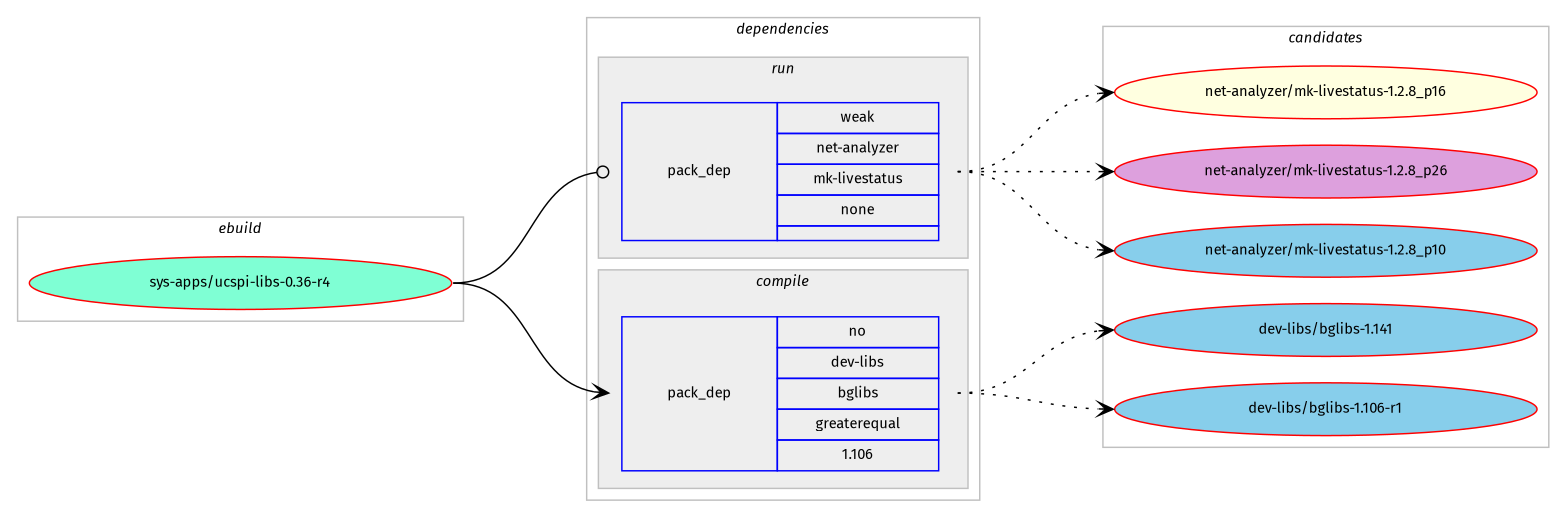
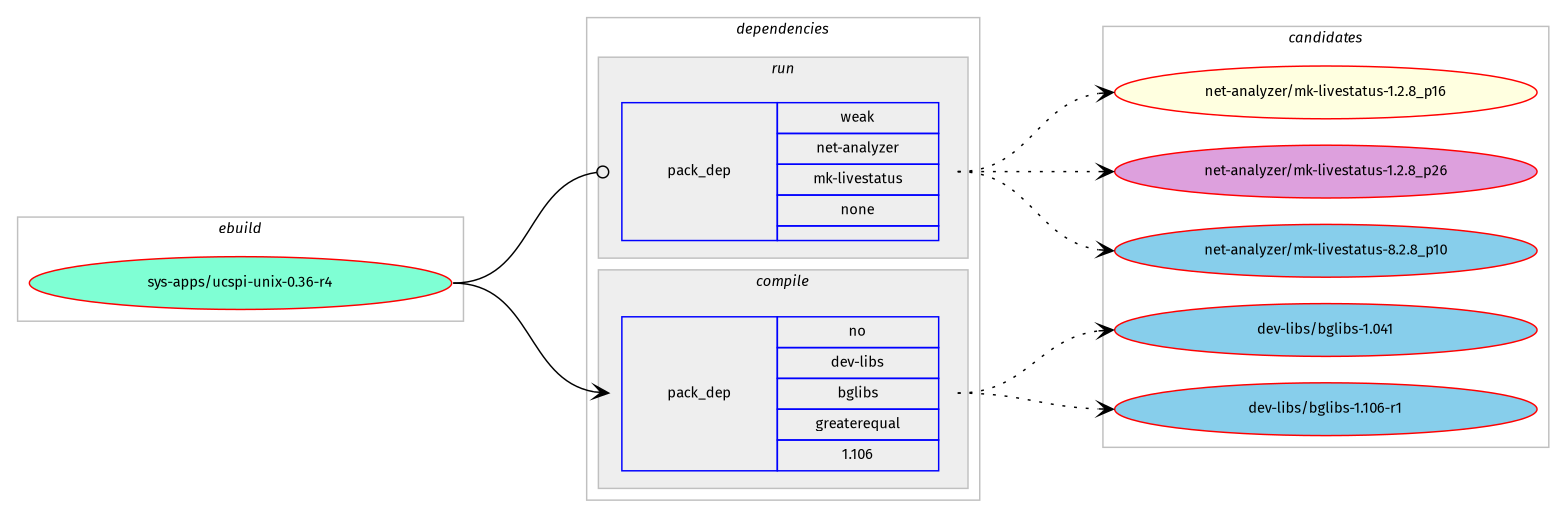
  digraph {
    compound=true
    concentrate=true
    fontname="Fira Sans"
    fontsize=10
    newrank=true
    rankdir=LR
    ranksep=1.5
    node [color=red fillcolor=skyblue fontname="Fira Sans" fontsize=10 style=filled]
    edge [arrowhead=vee fontname="Fira Sans" headport=w style=dotted tailport=e weight=100]
-   n1 [fillcolor=aquamarine label="sys-apps/ucspi-libs-0.36-r4" width=4]
+   n1 [fillcolor=aquamarine label="sys-apps/ucspi-unix-0.36-r4" width=4]
    n2 [color=blue label=<<TABLE BORDER="0" CELLBORDER="1" CELLSPACING="0" CELLPADDING="4" WIDTH="220"><TR><TD ROWSPAN="6" CELLPADDING="30">pack_dep</TD></TR><TR><TD WIDTH="110">no</TD></TR><TR><TD>dev-libs</TD></TR><TR><TD>bglibs</TD></TR><TR><TD>greaterequal</TD></TR><TR><TD>1.106</TD></TR></TABLE>> shape=none fillcolor="" style=""]
    n3 [color=blue label=<<TABLE BORDER="0" CELLBORDER="1" CELLSPACING="0" CELLPADDING="4" WIDTH="220"><TR><TD ROWSPAN="6" CELLPADDING="30">pack_dep</TD></TR><TR><TD WIDTH="110">weak</TD></TR><TR><TD>net-analyzer</TD></TR><TR><TD>mk-livestatus</TD></TR><TR><TD>none</TD></TR><TR><TD></TD></TR></TABLE>> shape=none fillcolor="" style=""]
-   n4 [label="dev-libs/bglibs-1.141" width=4]
+   n4 [label="dev-libs/bglibs-1.041" width=4]
    n5 [label="dev-libs/bglibs-1.106-r1" width=4]
-   n6 [label="net-analyzer/mk-livestatus-1.2.8_p10" width=4]
+   n6 [label="net-analyzer/mk-livestatus-8.2.8_p10" width=4]
    n7 [fillcolor=lightyellow label="net-analyzer/mk-livestatus-1.2.8_p16" width=4]
    n8 [fillcolor=plum label="net-analyzer/mk-livestatus-1.2.8_p26" width=4]
    subgraph cluster_1 {
      color=gray
      label=<<i>ebuild</i>>
      rank=same
      n1
    }
    subgraph cluster_2 {
      color=gray
      label=<<i>dependencies</i>>
      subgraph cluster_3 {
        color=gray
        fillcolor="#eeeeee"
        label=<<i>run</i>>
        style=filled
        subgraph sub_4 {
          color=gray
          fillcolor="#eeeeee"
          label=<<i>run</i>>
          style=filled
          n3
        }
      }
      subgraph cluster_5 {
        color=gray
        fillcolor="#eeeeee"
        label=<<i>compile</i>>
        style=filled
        subgraph sub_6 {
          color=gray
          fillcolor="#eeeeee"
          label=<<i>compile</i>>
          style=filled
          n2
        }
      }
      subgraph cluster_7 {
        color=gray
        fillcolor="#eeeeee"
        label=<<i>compile and run</i>>
        style=filled
      }
    }
    subgraph cluster_8 {
      color=gray
      label=<<i>candidates</i>>
      rank=same
      subgraph sub_9 {
        color=black
        label=<<i>candidates</i>>
        nodesep=1
        rank=same
        n4
        n5
      }
      subgraph sub_10 {
        color=black
        label=<<i>candidates</i>>
        nodesep=1
        rank=same
        n6
        n7
        n8
      }
    }
    n1 -> n2 [style=solid weight=20]
    n1 -> n3 [arrowhead=odot style=solid weight=20]
    n2 -> n4
    n2 -> n5
    n3 -> n6
    n3 -> n7
    n3 -> n8
  }
